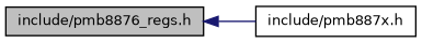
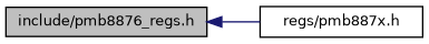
  digraph {
    rankdir=LR
    node [color=black fontname=Helvetica fontsize=10 shape=record style=filled]
    n1 [fillcolor=grey75 fontcolor=black height=0.2 label="include/pmb8876_regs.h" width=0.4]
-   n2 [fillcolor=white height=0.2 label="include/pmb887x.h" width=0.4]
+   n2 [fillcolor=white height=0.2 label="regs/pmb887x.h" width=0.4]
    n1 -> n2 [color=midnightblue dir=back fontname=Helvetica fontsize=10 labelfontname=Helvetica labelfontsize=10 style=solid]
  }
